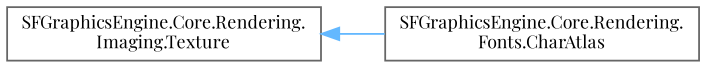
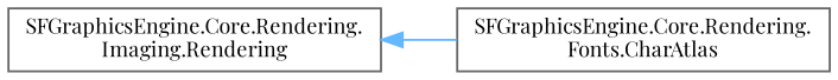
  digraph {
    rankdir=LR
    fontname="Playfair Display"
    node [color=grey40 fillcolor=white fontname="Playfair Display" fontsize=10 shape=box style=filled]
-   n1 [height=0.2 label="SFGraphicsEngine.Core.Rendering.\lImaging.Texture" width=0.4]
+   n1 [height=0.2 label="SFGraphicsEngine.Core.Rendering.\lImaging.Rendering" width=0.4]
    n2 [height=0.2 label="SFGraphicsEngine.Core.Rendering.\lFonts.CharAtlas" width=0.4]
    n1 -> n2 [color=steelblue1 dir=back fontname="Playfair Display" fontsize=10 labelfontname=Helvetica labelfontsize=10 style=solid]
  }
